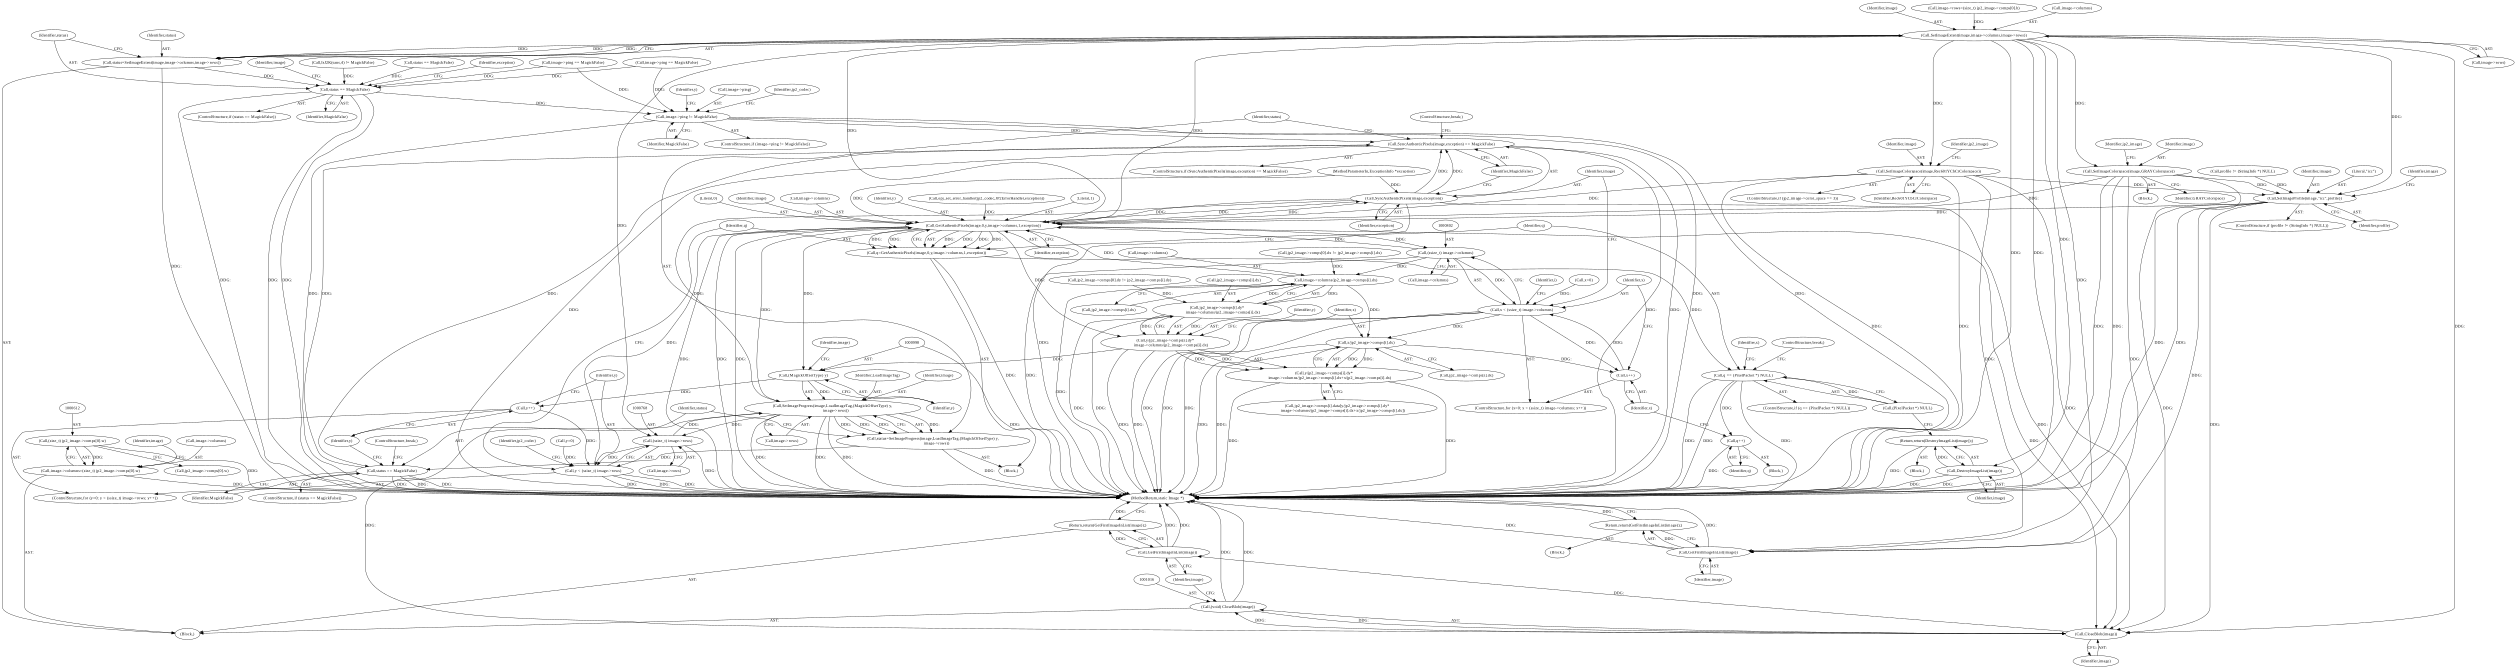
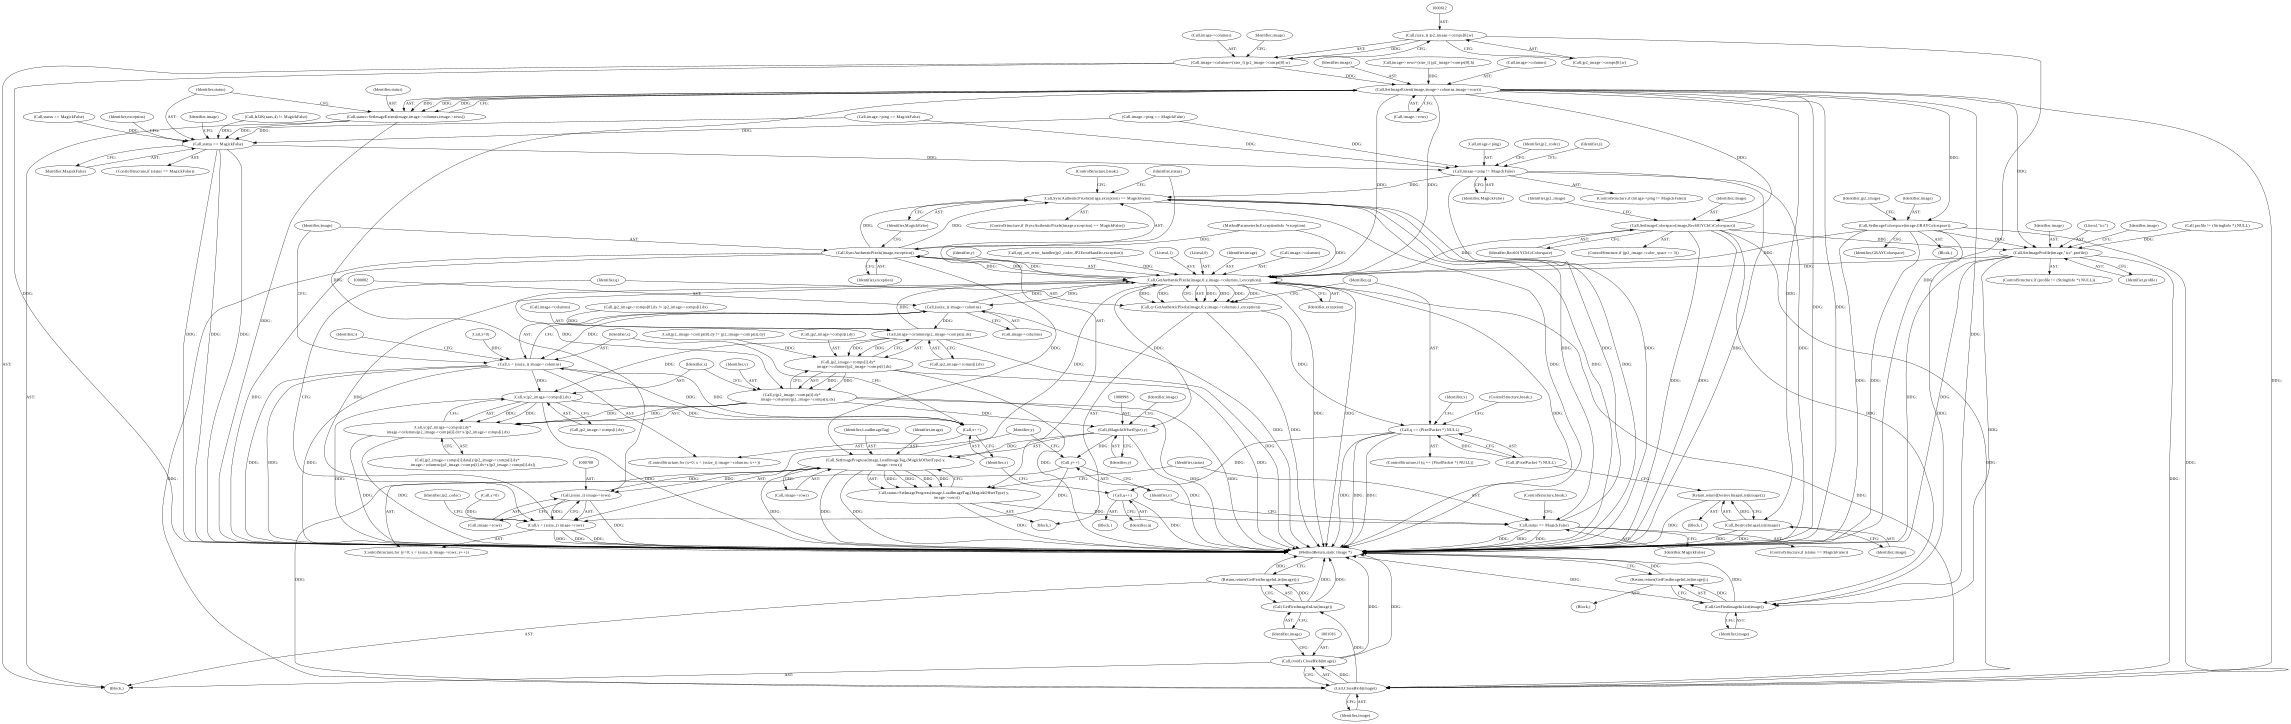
  digraph {
    fontname="Liberation Serif"
    node [fontname="Liberation Serif"]
    edge [fontname="Liberation Serif"]
    n1 [label="(Call,(size_t) jp2_image->comps[0].w)"]
    n2 [label="(Call,image->columns=(size_t) jp2_image->comps[0].w)"]
    n3 [label="(Call,jp2_image->comps[0].w)"]
    n4 [label="(MethodReturn,static Image *)"]
    n5 [label="(Call,SetImageExtent(image,image->columns,image->rows))"]
    n6 [label="(Block,)"]
    n7 [label="(Return,return(GetFirstImageInList(image));)"]
    n8 [label="(Return,return(GetFirstImageInList(image));)"]
    n9 [label="(Call,status=SetImageExtent(image,image->columns,image->rows))"]
    n10 [label="(Call,DestroyImageList(image))"]
    n11 [label="(Call,SetImageColorspace(image,GRAYColorspace))"]
    n12 [label="(Call,SetImageProfile(image,\"icc\",profile))"]
    n13 [label="(Call,GetFirstImageInList(image))"]
    n14 [label="(Call,GetAuthenticPixels(image,0,y,image->columns,1,exception))"]
    n15 [label="(Call,(ssize_t) image->rows)"]
    n16 [label="(Call,CloseBlob(image))"]
    n17 [label="(Call,SetImageColorspace(image,Rec601YCbCrColorspace))"]
    n18 [label="(Call,image->rows)"]
    n19 [label="(Call,status == MagickFalse)"]
    n20 [label="(Return,return(DestroyImageList(image));)"]
    n21 [label="(Identifier,image)"]
    n22 [label="(Block,)"]
    n23 [label="(Identifier,GRAYColorspace)"]
    n24 [label="(ControlStructure,if (profile != (StringInfo *) NULL))"]
    n25 [label="(Identifier,profile)"]
    n26 [label="(Identifier,image)"]
    n27 [label="(Call,q=GetAuthenticPixels(image,0,y,image->columns,1,exception))"]
    n28 [label="(Call,(ssize_t) image->columns)"]
    n29 [label="(Call,y/jp2_image->comps[i].dy*\n          image->columns/jp2_image->comps[i].dx)"]
    n30 [label="(Call,(MagickOffsetType) y)"]
    n31 [label="(Call,SyncAuthenticPixels(image,exception))"]
    n32 [label="(Identifier,exception)"]
    n33 [label="(Call,SetImageProgress(image,LoadImageTag,(MagickOffsetType) y,\n      image->rows))"]
    n34 [label="(Call,y < (ssize_t) image->rows)"]
    n35 [label="(Call,image->rows)"]
    n36 [label="(Call,(void) CloseBlob(image))"]
    n37 [label="(Call,GetFirstImageInList(image))"]
    n38 [label="(Identifier,image)"]
    n39 [label="(ControlStructure,if (jp2_image->color_space == 3))"]
    n40 [label="(Identifier,Rec601YCbCrColorspace)"]
    n41 [label="(Call,image->ping != MagickFalse)"]
    n42 [label="(Identifier,MagickFalse)"]
    n43 [label="(ControlStructure,if (status == MagickFalse))"]
    n44 [label="(Call,SyncAuthenticPixels(image,exception) == MagickFalse)"]
    n45 [label="(ControlStructure,if (image->ping != MagickFalse))"]
    n46 [label="(Identifier,MagickFalse)"]
    n47 [label="(Call,status == MagickFalse)"]
    n48 [label="(ControlStructure,if (SyncAuthenticPixels(image,exception) == MagickFalse))"]
    n49 [label="(Identifier,MagickFalse)"]
    n50 [label="(Identifier,MagickFalse)"]
    n51 [label="(ControlStructure,if (status == MagickFalse))"]
    n52 [label="(Block,)"]
    n53 [label="(Block,)"]
    n54 [label="(Call,q == (PixelPacket *) NULL)"]
    n55 [label="(Block,)"]
    n56 [label="(Call,x < (ssize_t) image->columns)"]
    n57 [label="(Call,image->columns/jp2_image->comps[i].dx)"]
    n58 [label="(Call,image->columns)"]
    n59 [label="(Call,y/jp2_image->comps[i].dy*\n          image->columns/jp2_image->comps[i].dx+x/jp2_image->comps[i].dx)"]
    n60 [label="(Call,jp2_image->comps[i].dy*\n          image->columns/jp2_image->comps[i].dx)"]
    n61 [label="(Call,y++)"]
    n62 [label="(Identifier,y)"]
    n63 [label="(Identifier,exception)"]
    n64 [label="(Call,q++)"]
    n65 [label="(ControlStructure,if (q == (PixelPacket *) NULL))"]
    n66 [label="(Call,(PixelPacket *) NULL)"]
    n67 [label="(Identifier,q)"]
    n68 [label="(Block,)"]
    n69 [label="(Call,x++)"]
    n70 [label="(Call,x/jp2_image->comps[i].dx)"]
    n71 [label="(ControlStructure,for (x=0; x < (ssize_t) image->columns; x++))"]
    n72 [label="(Call,jp2_image->comps[i].dx)"]
    n73 [label="(Identifier,x)"]
    n74 [label="(Call,jp2_image->comps[i].dx)"]
    n75 [label="(Call,jp2_image->comps[i].data[y/jp2_image->comps[i].dy*\n          image->columns/jp2_image->comps[i].dx+x/jp2_image->comps[i].dx])"]
    n76 [label="(ControlStructure,for (y=0; y < (ssize_t) image->rows; y++))"]
    n77 [label="(Identifier,y)"]
    n78 [label="(Call,status=SetImageProgress(image,LoadImageTag,(MagickOffsetType) y,\n      image->rows))"]
    n79 [label="(Call,image->rows)"]
    n80 [label="(Identifier,image)"]
    n81 [label="(Call,image->columns)"]
    n82 [label="(Call,image->ping == MagickFalse)"]
    n83 [label="(Identifier,y)"]
    n84 [label="(Identifier,jp2_image)"]
    n85 [label="(Identifier,image)"]
    n86 [label="(Identifier,image)"]
    n87 [label="(Call,profile != (StringInfo *) NULL)"]
    n88 [label="(Call,jp2_image->comps[0].dx != jp2_image->comps[i].dx)"]
    n89 [label="(Call,image->columns)"]
    n90 [label="(Call,image->ping == MagickFalse)"]
    n91 [label="(Identifier,q)"]
    n92 [label="(Call,image->columns)"]
    n93 [label="(Call,image->ping)"]
    n94 [label="(Call,opj_set_error_handler(jp2_codec,JP2ErrorHandler,exception))"]
    n95 [label="(Identifier,image)"]
    n96 [label="(Identifier,jp2_image)"]
    n97 [label="(Identifier,y)"]
    n98 [label="(Identifier,LoadImageTag)"]
    n99 [label="(Identifier,status)"]
    n100 [label="(Identifier,i)"]
    n101 [label="(Identifier,x)"]
    n102 [label="(Call,IsJ2K(sans,4) != MagickFalse)"]
    n103 [label="(Literal,1)"]
    n104 [label="(Call,x=0)"]
    n105 [label="(MethodParameterIn,ExceptionInfo *exception)"]
    n106 [label="(Call,status == MagickFalse)"]
    n107 [label="(Identifier,image)"]
    n108 [label="(ControlStructure,break;)"]
    n109 [label="(Identifier,q)"]
    n110 [label="(Identifier,status)"]
    n111 [label="(Identifier,exception)"]
    n112 [label="(Literal,0)"]
    n113 [label="(Call,jp2_image->comps[0].dy != jp2_image->comps[i].dy)"]
    n114 [label="(Identifier,y)"]
    n115 [label="(Identifier,jp2_codec)"]
    n116 [label="(Identifier,image)"]
    n117 [label="(Call,jp2_image->comps[i].dy)"]
    n118 [label="(Identifier,jp2_codec)"]
    n119 [label="(Identifier,image)"]
    n120 [label="(Identifier,image)"]
    n121 [label="(Identifier,x)"]
    n122 [label="(ControlStructure,break;)"]
    n123 [label="(Identifier,image)"]
    n124 [label="(Identifier,image)"]
    n125 [label="(Identifier,status)"]
    n126 [label="(Identifier,image)"]
    n127 [label="(Call,image->rows=(size_t) jp2_image->comps[0].h)"]
    n128 [label="(ControlStructure,break;)"]
    n129 [label="(Identifier,image)"]
    n130 [label="(Call,y=0)"]
    n131 [label="(Identifier,y)"]
    n132 [label="(Call,image->columns)"]
    n133 [label="(Literal,\"icc\")"]
    n134 [label="(Identifier,status)"]
    n135 [label="(Identifier,x)"]
    1000612
    1000802
    1000998
    1000768
    1001016
    n1 -> n2 [label="AST: "]
    n1 -> n2 [label="DDG: "]
    n1 -> n3 [label="CFG: "]
    n1 -> n4 [label="DDG: "]
    n2 -> n1 [label="CFG: "]
    n2 -> n4 [label="DDG: "]
+   n2 -> n5 [label="DDG: "]
    n2 -> n6 [label="AST: "]
+   n3 -> n1 [label="AST: "]
    n4 -> n7 [label="CFG: "]
    n4 -> n8 [label="CFG: "]
    n5 -> n4 [label="DDG: "]
    n5 -> n4 [label="DDG: "]
    n5 -> n9 [label="AST: "]
    n5 -> n9 [label="DDG: "]
    n5 -> n9 [label="DDG: "]
    n5 -> n9 [label="DDG: "]
    n5 -> n10 [label="DDG: "]
    n5 -> n11 [label="DDG: "]
    n5 -> n12 [label="DDG: "]
    n5 -> n13 [label="DDG: "]
    n5 -> n14 [label="DDG: "]
    n5 -> n14 [label="DDG: "]
    n5 -> n15 [label="DDG: "]
    n5 -> n16 [label="DDG: "]
    n5 -> n17 [label="DDG: "]
    n5 -> n18 [label="CFG: "]
    n7 -> n4 [label="DDG: "]
    n7 -> n13 [label="CFG: "]
    n7 -> n53 [label="AST: "]
    n8 -> n4 [label="DDG: "]
    n8 -> n6 [label="AST: "]
    n8 -> n37 [label="CFG: "]
    n9 -> n4 [label="DDG: "]
    n9 -> n5 [label="CFG: "]
    n9 -> n6 [label="AST: "]
    n9 -> n19 [label="DDG: "]
    n10 -> n4 [label="DDG: "]
    n10 -> n4 [label="DDG: "]
    n10 -> n20 [label="AST: "]
    n10 -> n20 [label="DDG: "]
    n10 -> n21 [label="CFG: "]
    n11 -> n4 [label="DDG: "]
    n11 -> n4 [label="DDG: "]
    n11 -> n12 [label="DDG: "]
    n11 -> n13 [label="DDG: "]
    n11 -> n14 [label="DDG: "]
    n11 -> n16 [label="DDG: "]
    n11 -> n22 [label="AST: "]
    n11 -> n23 [label="CFG: "]
    n12 -> n4 [label="DDG: "]
    n12 -> n4 [label="DDG: "]
    n12 -> n13 [label="DDG: "]
    n12 -> n14 [label="DDG: "]
    n12 -> n16 [label="DDG: "]
    n12 -> n24 [label="AST: "]
    n12 -> n25 [label="CFG: "]
    n13 -> n4 [label="DDG: "]
    n13 -> n4 [label="DDG: "]
    n13 -> n7 [label="AST: "]
    n13 -> n7 [label="DDG: "]
    n13 -> n26 [label="CFG: "]
    n14 -> n4 [label="DDG: "]
    n14 -> n4 [label="DDG: "]
    n14 -> n4 [label="DDG: "]
    n14 -> n16 [label="DDG: "]
    n14 -> n27 [label="AST: "]
    n14 -> n27 [label="DDG: "]
    n14 -> n27 [label="DDG: "]
    n14 -> n27 [label="DDG: "]
    n14 -> n27 [label="DDG: "]
    n14 -> n27 [label="DDG: "]
    n14 -> n27 [label="DDG: "]
    n14 -> n28 [label="DDG: "]
    n14 -> n29 [label="DDG: "]
    n14 -> n30 [label="DDG: "]
    n14 -> n31 [label="DDG: "]
    n14 -> n31 [label="DDG: "]
    n14 -> n32 [label="CFG: "]
    n15 -> n4 [label="DDG: "]
    n15 -> n33 [label="DDG: "]
    n15 -> n34 [label="AST: "]
    n15 -> n34 [label="DDG: "]
    n15 -> n35 [label="CFG: "]
    n16 -> n36 [label="AST: "]
    n16 -> n36 [label="DDG: "]
    n16 -> n37 [label="DDG: "]
    n16 -> n38 [label="CFG: "]
    n17 -> n4 [label="DDG: "]
    n17 -> n4 [label="DDG: "]
    n17 -> n12 [label="DDG: "]
    n17 -> n13 [label="DDG: "]
    n17 -> n14 [label="DDG: "]
    n17 -> n16 [label="DDG: "]
    n17 -> n39 [label="AST: "]
    n17 -> n40 [label="CFG: "]
    n18 -> n5 [label="AST: "]
    n19 -> n4 [label="DDG: "]
    n19 -> n4 [label="DDG: "]
    n19 -> n4 [label="DDG: "]
    n19 -> n41 [label="DDG: "]
    n19 -> n42 [label="CFG: "]
    n19 -> n43 [label="AST: "]
    n20 -> n4 [label="DDG: "]
    n20 -> n10 [label="CFG: "]
    n20 -> n52 [label="AST: "]
    n21 -> n10 [label="AST: "]
    n25 -> n12 [label="AST: "]
    n26 -> n13 [label="AST: "]
    n27 -> n4 [label="DDG: "]
    n27 -> n14 [label="CFG: "]
    n27 -> n54 [label="DDG: "]
    n27 -> n55 [label="AST: "]
    n28 -> n4 [label="DDG: "]
    n28 -> n14 [label="DDG: "]
    n28 -> n56 [label="AST: "]
    n28 -> n56 [label="DDG: "]
    n28 -> n57 [label="DDG: "]
    n28 -> n58 [label="CFG: "]
    n29 -> n4 [label="DDG: "]
    n29 -> n4 [label="DDG: "]
    n29 -> n30 [label="DDG: "]
    n29 -> n59 [label="AST: "]
    n29 -> n59 [label="DDG: "]
    n29 -> n59 [label="DDG: "]
    n29 -> n60 [label="CFG: "]
-   1000998 -> n4 [label="DDG: "]
+   n30 -> n4 [label="DDG: "]
    n30 -> n33 [label="AST: "]
    n30 -> n33 [label="DDG: "]
    n30 -> n61 [label="DDG: "]
    n30 -> n62 [label="CFG: "]
    n31 -> n4 [label="DDG: "]
    n31 -> n14 [label="DDG: "]
    n31 -> n16 [label="DDG: "]
    n31 -> n33 [label="DDG: "]
    n31 -> n44 [label="AST: "]
    n31 -> n44 [label="DDG: "]
    n31 -> n44 [label="DDG: "]
    n31 -> n63 [label="CFG: "]
    n32 -> n14 [label="AST: "]
    n33 -> n4 [label="DDG: "]
    n33 -> n4 [label="DDG: "]
    n33 -> n4 [label="DDG: "]
    n33 -> n14 [label="DDG: "]
    n33 -> n15 [label="DDG: "]
    n33 -> n16 [label="DDG: "]
    n33 -> n78 [label="AST: "]
    n33 -> n78 [label="DDG: "]
    n33 -> n78 [label="DDG: "]
    n33 -> n78 [label="DDG: "]
    n33 -> n78 [label="DDG: "]
    n33 -> n79 [label="CFG: "]
    n34 -> n4 [label="DDG: "]
    n34 -> n4 [label="DDG: "]
    n34 -> n4 [label="DDG: "]
    n34 -> n14 [label="DDG: "]
    n34 -> n15 [label="CFG: "]
    n34 -> n76 [label="AST: "]
    n35 -> n15 [label="AST: "]
    n36 -> n4 [label="DDG: "]
    n36 -> n4 [label="DDG: "]
    n36 -> n6 [label="AST: "]
-   n36 -> n16 [label="DDG: "]
+   n36 -> n16 [label="CFG: "]
    n37 -> n4 [label="DDG: "]
    n37 -> n4 [label="DDG: "]
    n37 -> n8 [label="AST: "]
    n37 -> n8 [label="DDG: "]
    n37 -> n80 [label="CFG: "]
    n38 -> n16 [label="AST: "]
    n40 -> n17 [label="AST: "]
    n41 -> n4 [label="DDG: "]
    n41 -> n4 [label="DDG: "]
    n41 -> n4 [label="DDG: "]
    n41 -> n44 [label="DDG: "]
    n41 -> n45 [label="AST: "]
    n41 -> n46 [label="CFG: "]
    n42 -> n19 [label="AST: "]
    n44 -> n4 [label="DDG: "]
    n44 -> n4 [label="DDG: "]
    n44 -> n4 [label="DDG: "]
    n44 -> n47 [label="DDG: "]
    n44 -> n48 [label="AST: "]
    n44 -> n49 [label="CFG: "]
    n46 -> n41 [label="AST: "]
    n47 -> n4 [label="DDG: "]
    n47 -> n4 [label="DDG: "]
    n47 -> n4 [label="DDG: "]
    n47 -> n44 [label="DDG: "]
    n47 -> n50 [label="CFG: "]
    n47 -> n51 [label="AST: "]
    n49 -> n31 [label="CFG: "]
    n49 -> n44 [label="AST: "]
    n50 -> n47 [label="AST: "]
    n54 -> n4 [label="DDG: "]
    n54 -> n4 [label="DDG: "]
    n54 -> n4 [label="DDG: "]
    n54 -> n64 [label="DDG: "]
    n54 -> n65 [label="AST: "]
    n54 -> n66 [label="CFG: "]
    n56 -> n4 [label="DDG: "]
    n56 -> n4 [label="DDG: "]
    n56 -> n4 [label="DDG: "]
    n56 -> n28 [label="CFG: "]
    n56 -> n69 [label="DDG: "]
    n56 -> n70 [label="DDG: "]
    n56 -> n71 [label="AST: "]
    n57 -> n4 [label="DDG: "]
    n57 -> n14 [label="DDG: "]
    n57 -> n60 [label="AST: "]
    n57 -> n60 [label="DDG: "]
    n57 -> n60 [label="DDG: "]
    n57 -> n70 [label="DDG: "]
    n57 -> n72 [label="CFG: "]
    n58 -> n28 [label="AST: "]
    n59 -> n4 [label="DDG: "]
    n59 -> n4 [label="DDG: "]
    n59 -> n70 [label="CFG: "]
    n59 -> n75 [label="AST: "]
    n60 -> n4 [label="DDG: "]
    n60 -> n4 [label="DDG: "]
    n60 -> n29 [label="AST: "]
    n60 -> n29 [label="DDG: "]
    n60 -> n29 [label="DDG: "]
    n60 -> n57 [label="CFG: "]
    n61 -> n34 [label="DDG: "]
    n61 -> n76 [label="AST: "]
    n61 -> n77 [label="CFG: "]
    n62 -> n30 [label="AST: "]
    n63 -> n31 [label="AST: "]
    n64 -> n4 [label="DDG: "]
    n64 -> n67 [label="CFG: "]
    n64 -> n68 [label="AST: "]
    n66 -> n20 [label="CFG: "]
    n66 -> n54 [label="AST: "]
    n66 -> n54 [label="DDG: "]
    n67 -> n64 [label="AST: "]
    n69 -> n56 [label="DDG: "]
    n69 -> n71 [label="AST: "]
    n69 -> n73 [label="CFG: "]
    n70 -> n4 [label="DDG: "]
    n70 -> n4 [label="DDG: "]
    n70 -> n59 [label="AST: "]
    n70 -> n59 [label="DDG: "]
    n70 -> n59 [label="DDG: "]
    n70 -> n69 [label="DDG: "]
    n70 -> n74 [label="CFG: "]
    n72 -> n57 [label="AST: "]
    n73 -> n64 [label="CFG: "]
    n73 -> n69 [label="AST: "]
    n74 -> n70 [label="AST: "]
    n75 -> n59 [label="CFG: "]
    n77 -> n47 [label="CFG: "]
    n77 -> n61 [label="AST: "]
    n78 -> n4 [label="DDG: "]
    n78 -> n33 [label="CFG: "]
    n78 -> n47 [label="DDG: "]
    n78 -> n55 [label="AST: "]
    n79 -> n33 [label="AST: "]
    n80 -> n36 [label="CFG: "]
    n80 -> n37 [label="AST: "]
    n81 -> n14 [label="AST: "]
    n82 -> n19 [label="DDG: "]
    n82 -> n41 [label="DDG: "]
    n83 -> n14 [label="AST: "]
    n84 -> n17 [label="CFG: "]
    n85 -> n31 [label="AST: "]
    n85 -> n56 [label="CFG: "]
    n86 -> n12 [label="CFG: "]
    n87 -> n12 [label="DDG: "]
    n88 -> n57 [label="DDG: "]
    n89 -> n57 [label="AST: "]
    n90 -> n19 [label="DDG: "]
    n90 -> n41 [label="DDG: "]
    n91 -> n27 [label="CFG: "]
    n91 -> n54 [label="AST: "]
    n92 -> n2 [label="AST: "]
    n93 -> n41 [label="AST: "]
    n94 -> n14 [label="DDG: "]
    n95 -> n19 [label="CFG: "]
    n96 -> n11 [label="CFG: "]
    n97 -> n34 [label="AST: "]
    n97 -> n61 [label="CFG: "]
    n98 -> n33 [label="AST: "]
    n99 -> n47 [label="AST: "]
    n99 -> n78 [label="CFG: "]
    n100 -> n56 [label="CFG: "]
    n101 -> n54 [label="CFG: "]
    n102 -> n19 [label="DDG: "]
    n103 -> n14 [label="AST: "]
    n104 -> n56 [label="DDG: "]
    n105 -> n14 [label="DDG: "]
    n105 -> n31 [label="DDG: "]
    n106 -> n19 [label="DDG: "]
    n107 -> n5 [label="AST: "]
    n108 -> n47 [label="CFG: "]
    n109 -> n27 [label="AST: "]
    n109 -> n34 [label="CFG: "]
    n110 -> n9 [label="AST: "]
    n111 -> n19 [label="CFG: "]
    n112 -> n14 [label="AST: "]
    n113 -> n60 [label="DDG: "]
    n114 -> n29 [label="AST: "]
    n115 -> n41 [label="CFG: "]
    n116 -> n14 [label="AST: "]
    n117 -> n60 [label="AST: "]
    n118 -> n34 [label="CFG: "]
    n119 -> n12 [label="AST: "]
    n120 -> n2 [label="CFG: "]
    n121 -> n56 [label="AST: "]
    n121 -> n69 [label="CFG: "]
    n122 -> n44 [label="CFG: "]
    n123 -> n30 [label="CFG: "]
    n124 -> n33 [label="AST: "]
    n125 -> n44 [label="CFG: "]
    n125 -> n78 [label="AST: "]
    n126 -> n17 [label="AST: "]
    n127 -> n5 [label="DDG: "]
    n128 -> n54 [label="CFG: "]
    n129 -> n11 [label="AST: "]
    n130 -> n34 [label="DDG: "]
    n131 -> n41 [label="CFG: "]
    n132 -> n5 [label="AST: "]
    n133 -> n12 [label="AST: "]
    n134 -> n9 [label="CFG: "]
    n134 -> n19 [label="AST: "]
    n135 -> n29 [label="CFG: "]
    n135 -> n70 [label="AST: "]
    1000612 -> n1 [label="AST: "]
    1000802 -> n28 [label="AST: "]
    1000998 -> n30 [label="AST: "]
    1000768 -> n15 [label="AST: "]
    1001016 -> n36 [label="AST: "]
  }
